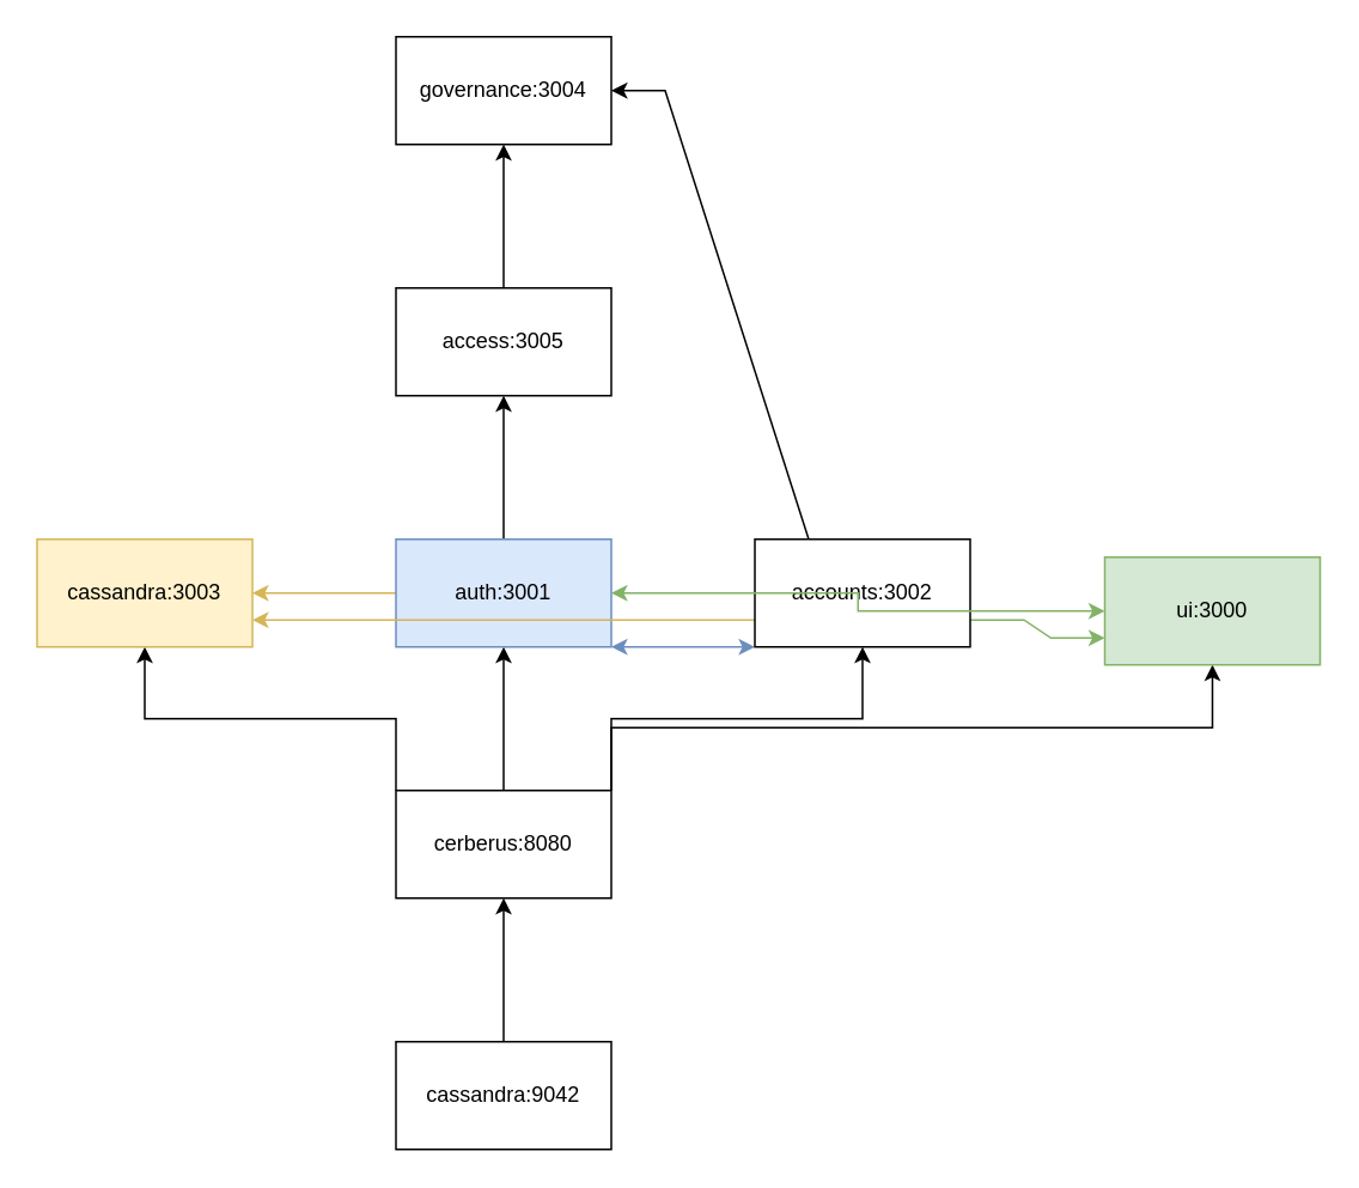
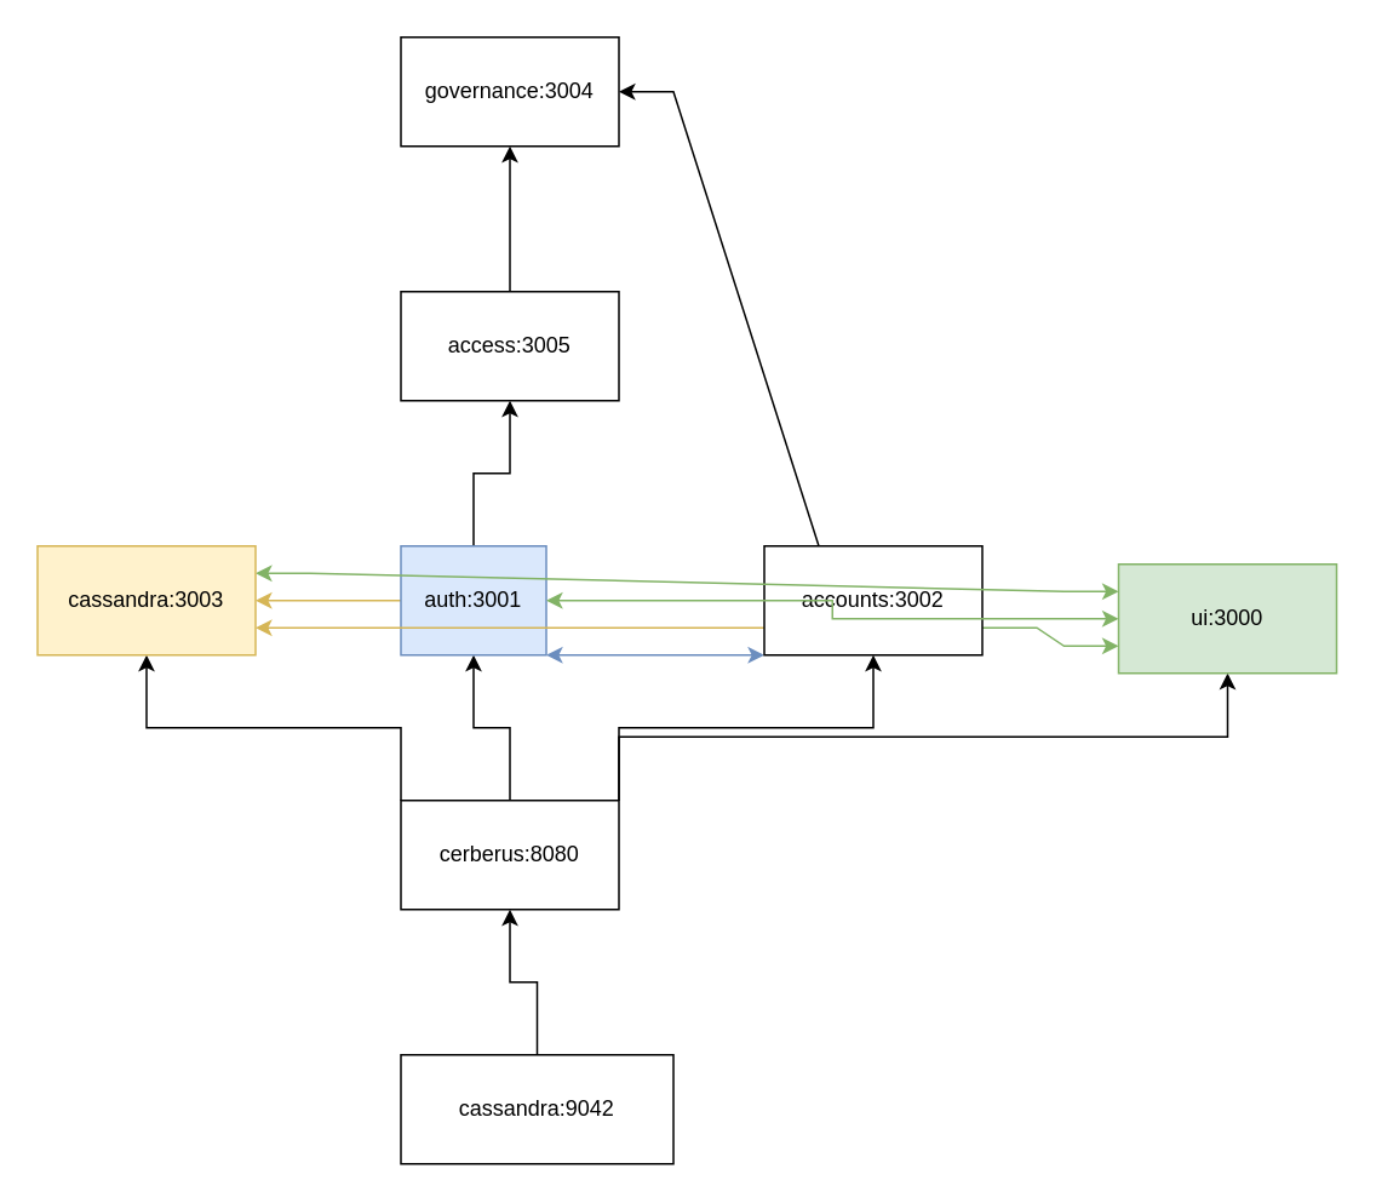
  <mxCell id="0" />
  <mxCell id="1" parent="0" />
  <mxCell id="2" value="" style="edgeStyle=orthogonalEdgeStyle;rounded=0;orthogonalLoop=1;jettySize=auto;html=1;" parent="1" source="3" target="8" edge="1"><mxGeometry relative="1" as="geometry" /></mxCell>
- <mxCell id="3" value="cassandra:9042" style="rounded=0;whiteSpace=wrap;html=1;" parent="1" vertex="1"><mxGeometry x="220" y="580" width="120" height="60" as="geometry" /></mxCell>
+ <mxCell id="3" value="cassandra:9042" style="rounded=0;whiteSpace=wrap;html=1;" parent="1" vertex="1"><mxGeometry x="220" y="580" width="150" height="60" as="geometry" /></mxCell>
  <mxCell id="4" value="" style="edgeStyle=orthogonalEdgeStyle;rounded=0;orthogonalLoop=1;jettySize=auto;html=1;" parent="1" source="8" target="13" edge="1"><mxGeometry relative="1" as="geometry" /></mxCell>
  <mxCell id="5" style="edgeStyle=orthogonalEdgeStyle;rounded=0;orthogonalLoop=1;jettySize=auto;html=1;exitX=1;exitY=0;exitDx=0;exitDy=0;" parent="1" source="8" target="16" edge="1"><mxGeometry relative="1" as="geometry" /></mxCell>
  <mxCell id="6" style="edgeStyle=orthogonalEdgeStyle;rounded=0;orthogonalLoop=1;jettySize=auto;html=1;exitX=0;exitY=0;exitDx=0;exitDy=0;entryX=0.5;entryY=1;entryDx=0;entryDy=0;" parent="1" source="8" target="18" edge="1"><mxGeometry relative="1" as="geometry" /></mxCell>
  <mxCell id="7" style="edgeStyle=orthogonalEdgeStyle;rounded=0;orthogonalLoop=1;jettySize=auto;html=1;exitX=1;exitY=0;exitDx=0;exitDy=0;" parent="1" source="8" target="23" edge="1"><mxGeometry relative="1" as="geometry" /></mxCell>
  <mxCell id="8" value="cerberus:8080" style="rounded=0;whiteSpace=wrap;html=1;" parent="1" vertex="1"><mxGeometry x="220" y="440" width="120" height="60" as="geometry" /></mxCell>
  <mxCell id="9" value="" style="edgeStyle=orthogonalEdgeStyle;rounded=0;orthogonalLoop=1;jettySize=auto;html=1;" parent="1" source="13" target="20" edge="1"><mxGeometry relative="1" as="geometry" /></mxCell>
  <mxCell id="10" style="edgeStyle=entityRelationEdgeStyle;rounded=0;orthogonalLoop=1;jettySize=auto;html=1;exitX=1;exitY=0.75;exitDx=0;exitDy=0;entryX=0;entryY=0.75;entryDx=0;entryDy=0;startArrow=none;startFill=0;fillColor=#d5e8d4;strokeColor=#82b366;" parent="1" source="16" target="23" edge="1"><mxGeometry relative="1" as="geometry" /></mxCell>
  <mxCell id="11" style="edgeStyle=entityRelationEdgeStyle;rounded=0;orthogonalLoop=1;jettySize=auto;html=1;exitX=1;exitY=1;exitDx=0;exitDy=0;entryX=0;entryY=1;entryDx=0;entryDy=0;startArrow=classic;startFill=1;fillColor=#dae8fc;strokeColor=#6c8ebf;" parent="1" source="13" target="16" edge="1"><mxGeometry relative="1" as="geometry" /></mxCell>
  <mxCell id="12" style="edgeStyle=entityRelationEdgeStyle;rounded=0;orthogonalLoop=1;jettySize=auto;html=1;exitX=0;exitY=0.5;exitDx=0;exitDy=0;startArrow=none;startFill=0;fillColor=#fff2cc;strokeColor=#d6b656;" parent="1" source="13" target="18" edge="1"><mxGeometry relative="1" as="geometry" /></mxCell>
- <mxCell id="13" value="auth:3001" style="rounded=0;whiteSpace=wrap;html=1;fillColor=#dae8fc;strokeColor=#6c8ebf;" parent="1" vertex="1"><mxGeometry x="220" y="300" width="120" height="60" as="geometry" /></mxCell>
+ <mxCell id="13" value="auth:3001" style="rounded=0;whiteSpace=wrap;html=1;fillColor=#dae8fc;strokeColor=#6c8ebf;" parent="1" vertex="1"><mxGeometry x="220" y="300" width="80" height="60" as="geometry" /></mxCell>
  <mxCell id="14" style="edgeStyle=entityRelationEdgeStyle;rounded=0;orthogonalLoop=1;jettySize=auto;html=1;exitX=0;exitY=0.75;exitDx=0;exitDy=0;entryX=1;entryY=0.75;entryDx=0;entryDy=0;startArrow=none;startFill=0;fillColor=#fff2cc;strokeColor=#d6b656;" parent="1" source="16" target="18" edge="1"><mxGeometry relative="1" as="geometry" /></mxCell>
  <mxCell id="15" style="edgeStyle=entityRelationEdgeStyle;rounded=0;orthogonalLoop=1;jettySize=auto;html=1;exitX=0.5;exitY=0;exitDx=0;exitDy=0;entryX=1;entryY=0.5;entryDx=0;entryDy=0;startArrow=none;startFill=0;" parent="1" source="16" target="21" edge="1"><mxGeometry relative="1" as="geometry" /></mxCell>
  <mxCell id="16" value="accounts:3002" style="rounded=0;whiteSpace=wrap;html=1;" parent="1" vertex="1"><mxGeometry x="420" y="300" width="120" height="60" as="geometry" /></mxCell>
+ <mxCell id="17" style="edgeStyle=entityRelationEdgeStyle;rounded=0;orthogonalLoop=1;jettySize=auto;html=1;exitX=1;exitY=0.25;exitDx=0;exitDy=0;entryX=0;entryY=0.25;entryDx=0;entryDy=0;startArrow=classic;startFill=1;fillColor=#d5e8d4;strokeColor=#82b366;" parent="1" source="18" target="23" edge="1"><mxGeometry relative="1" as="geometry" /></mxCell>
  <mxCell id="18" value="cassandra:3003" style="rounded=0;whiteSpace=wrap;html=1;fillColor=#fff2cc;strokeColor=#d6b656;" parent="1" vertex="1"><mxGeometry x="20" y="300" width="120" height="60" as="geometry" /></mxCell>
  <mxCell id="19" value="" style="edgeStyle=orthogonalEdgeStyle;rounded=0;orthogonalLoop=1;jettySize=auto;html=1;" parent="1" source="20" target="21" edge="1"><mxGeometry relative="1" as="geometry" /></mxCell>
  <mxCell id="20" value="access:3005" style="rounded=0;whiteSpace=wrap;html=1;" parent="1" vertex="1"><mxGeometry x="220" y="160" width="120" height="60" as="geometry" /></mxCell>
  <mxCell id="21" value="governance:3004" style="rounded=0;whiteSpace=wrap;html=1;" parent="1" vertex="1"><mxGeometry x="220" y="20" width="120" height="60" as="geometry" /></mxCell>
  <mxCell id="22" style="edgeStyle=orthogonalEdgeStyle;rounded=0;orthogonalLoop=1;jettySize=auto;html=1;fillColor=#d5e8d4;strokeColor=#82b366;startArrow=classic;startFill=1;" parent="1" source="23" target="13" edge="1"><mxGeometry relative="1" as="geometry" /></mxCell>
  <mxCell id="23" value="ui:3000" style="rounded=0;whiteSpace=wrap;html=1;fillColor=#d5e8d4;strokeColor=#82b366;" parent="1" vertex="1"><mxGeometry x="615" y="310" width="120" height="60" as="geometry" /></mxCell>
